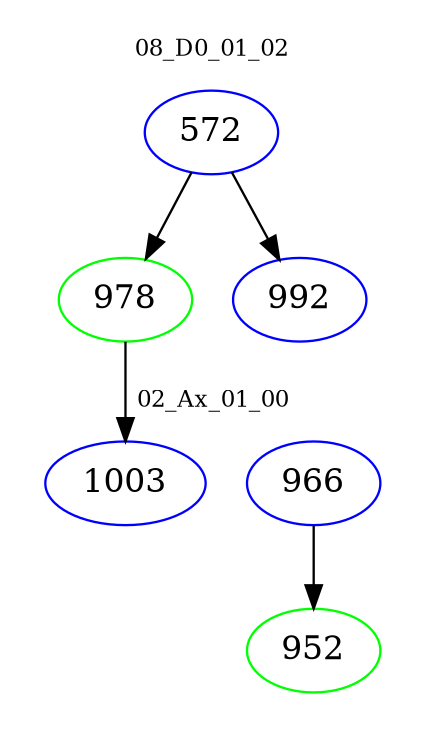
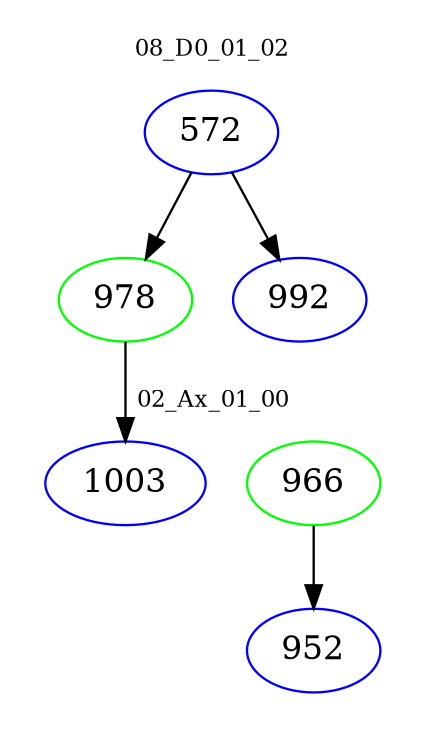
  digraph {
    node [color=blue]
    edge [color=black]
-   n1 [label=966]
-   n2 [color=green label=952]
+   n1 [color=green label=966]
+   n2 [label=952]
    n3 [label=1003]
    n4 [label=572]
    n5 [color=green label=978]
    n6 [label=992]
    subgraph cluster_1 {
      color=white
      fontsize=10
      label="02_Ax_01_00"
      n1
      n2
      n3
    }
    subgraph cluster_2 {
      color=white
      fontsize=10
      label="08_D0_01_02"
      n4
      n5
      n6
    }
    n1 -> n2
    n4 -> n5
    n4 -> n6
    n5 -> n3
  }
